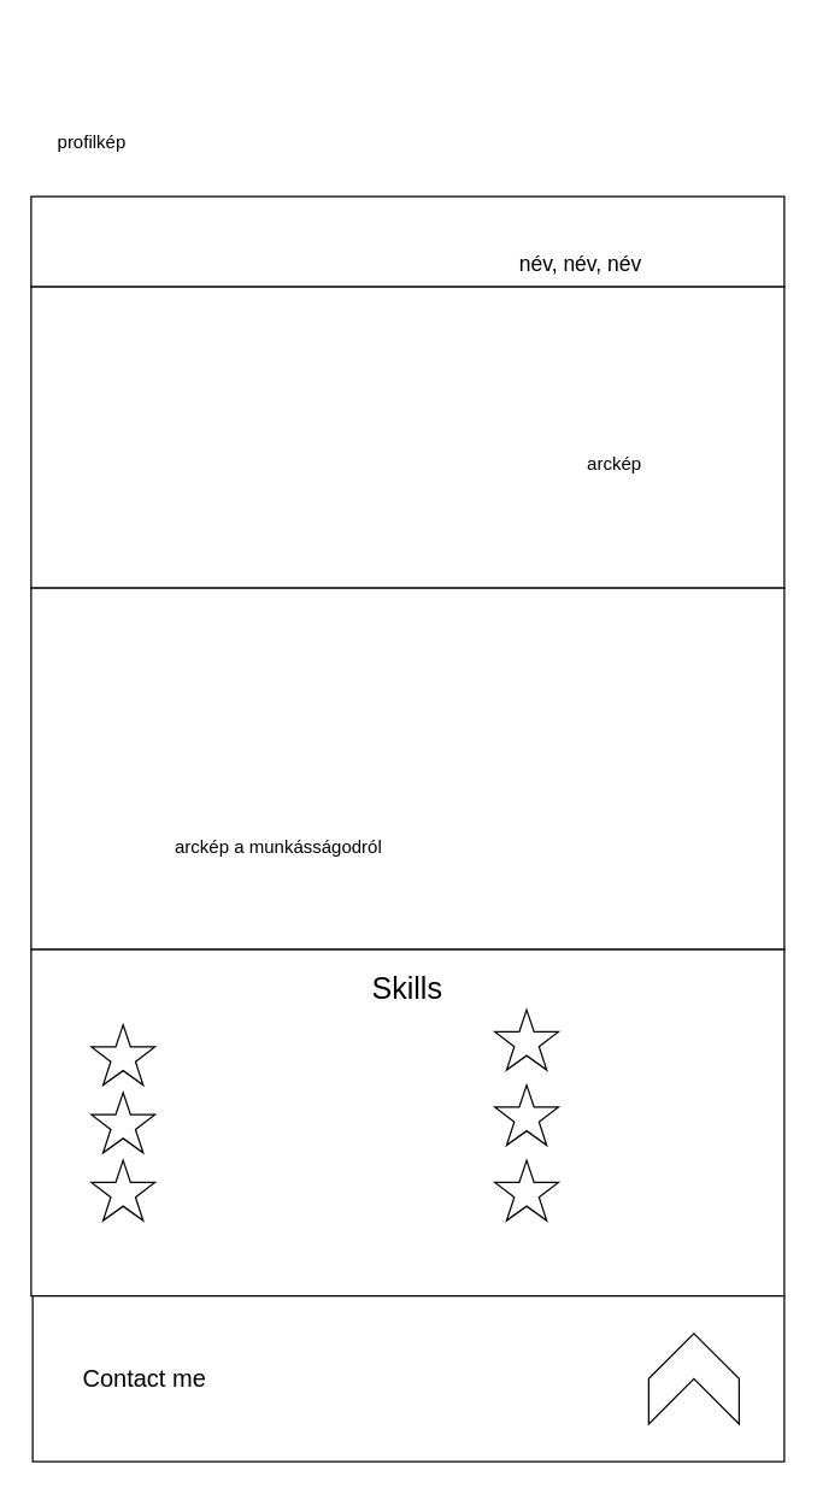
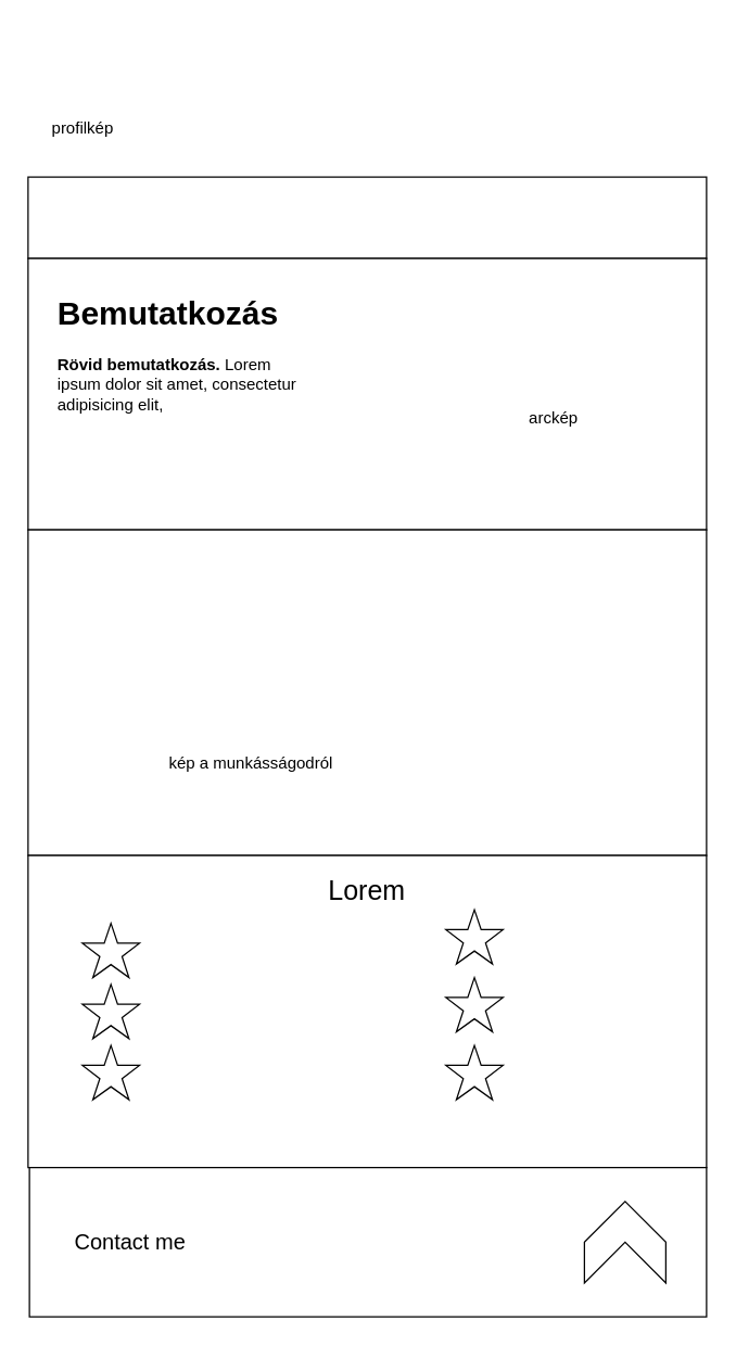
  <mxCell id="0" />
  <mxCell id="1" parent="0" />
  <mxCell id="2" value="" style="rounded=0;whiteSpace=wrap;html=1;" parent="1" vertex="1"><mxGeometry x="20" y="130" width="500" height="60" as="geometry" /></mxCell>
- <mxCell id="3" value="név, név, név" style="text;html=1;align=center;verticalAlign=middle;whiteSpace=wrap;rounded=0;fontSize=14;" parent="1" vertex="1"><mxGeometry x="290" y="160" width="190" height="30" as="geometry" /></mxCell>
  <mxCell id="4" value="" style="rounded=0;whiteSpace=wrap;html=1;" parent="1" vertex="1"><mxGeometry x="20" y="190" width="500" height="200" as="geometry" /></mxCell>
  <mxCell id="5" value="arckép" style="shape=image;html=1;verticalAlign=top;verticalLabelPosition=bottom;labelBackgroundColor=#ffffff;imageAspect=0;aspect=fixed;image=https://cdn4.iconfinder.com/data/icons/evil-icons-user-interface/64/picture-128.png" parent="1" vertex="1"><mxGeometry x="370" y="220" width="74" height="74" as="geometry" /></mxCell>
+ <mxCell id="6" value="&lt;h1 style=&quot;margin-top: 0px;&quot;&gt;Bemutatkozás&lt;br&gt;&lt;/h1&gt;&lt;p&gt;&lt;b&gt;Rövid bemutatkozás.&lt;/b&gt; Lorem ipsum dolor sit amet, consectetur adipisicing elit,&lt;br&gt;&lt;/p&gt;" style="text;html=1;whiteSpace=wrap;overflow=hidden;rounded=0;" parent="1" vertex="1"><mxGeometry x="40" y="210" width="180" height="120" as="geometry" /></mxCell>
  <mxCell id="7" value="&lt;div&gt;profilkép&lt;/div&gt;" style="shape=image;html=1;verticalAlign=top;verticalLabelPosition=bottom;labelBackgroundColor=#ffffff;imageAspect=0;aspect=fixed;image=https://cdn1.iconfinder.com/data/icons/social-media-outline-6/128/SocialMedia_Instagram-Outline-128.png" parent="1" vertex="1"><mxGeometry x="30" y="20" width="60" height="60" as="geometry" /></mxCell>
  <mxCell id="8" value="" style="rounded=0;whiteSpace=wrap;html=1;" parent="1" vertex="1"><mxGeometry x="20" y="390" width="500" height="240" as="geometry" /></mxCell>
- <mxCell id="9" value="arckép a munkásságodról" style="shape=image;html=1;verticalAlign=top;verticalLabelPosition=bottom;labelBackgroundColor=#ffffff;imageAspect=0;aspect=fixed;image=https://cdn4.iconfinder.com/data/icons/evil-icons-user-interface/64/picture-128.png" parent="1" vertex="1"><mxGeometry x="120" y="420" width="128" height="128" as="geometry" /></mxCell>
+ <mxCell id="9" value="kép a munkásságodról" style="shape=image;html=1;verticalAlign=top;verticalLabelPosition=bottom;labelBackgroundColor=#ffffff;imageAspect=0;aspect=fixed;image=https://cdn4.iconfinder.com/data/icons/evil-icons-user-interface/64/picture-128.png" parent="1" vertex="1"><mxGeometry x="120" y="420" width="128" height="128" as="geometry" /></mxCell>
  <mxCell id="10" value="" style="rounded=0;whiteSpace=wrap;html=1;" parent="1" vertex="1"><mxGeometry x="20" y="630" width="500" height="230" as="geometry" /></mxCell>
- <mxCell id="11" value="Skills" style="text;html=1;align=center;verticalAlign=middle;whiteSpace=wrap;rounded=0;fontSize=20;" parent="1" vertex="1"><mxGeometry x="200" y="640" width="140" height="30" as="geometry" /></mxCell>
+ <mxCell id="11" value="Lorem" style="text;html=1;align=center;verticalAlign=middle;whiteSpace=wrap;rounded=0;fontSize=20;" parent="1" vertex="1"><mxGeometry x="200" y="640" width="140" height="30" as="geometry" /></mxCell>
  <mxCell id="12" value="" style="verticalLabelPosition=bottom;verticalAlign=top;html=1;shape=mxgraph.basic.star" parent="1" vertex="1"><mxGeometry x="60" y="680" width="42.11" height="40" as="geometry" /></mxCell>
  <mxCell id="13" value="" style="verticalLabelPosition=bottom;verticalAlign=top;html=1;shape=mxgraph.basic.star" parent="1" vertex="1"><mxGeometry x="60" y="725" width="42.11" height="40" as="geometry" /></mxCell>
  <mxCell id="14" value="" style="verticalLabelPosition=bottom;verticalAlign=top;html=1;shape=mxgraph.basic.star" parent="1" vertex="1"><mxGeometry x="60" y="770" width="42.11" height="40" as="geometry" /></mxCell>
  <mxCell id="15" value="" style="verticalLabelPosition=bottom;verticalAlign=top;html=1;shape=mxgraph.basic.star" parent="1" vertex="1"><mxGeometry x="327.89" y="670" width="42.11" height="40" as="geometry" /></mxCell>
  <mxCell id="16" value="" style="verticalLabelPosition=bottom;verticalAlign=top;html=1;shape=mxgraph.basic.star" parent="1" vertex="1"><mxGeometry x="327.89" y="720" width="42.11" height="40" as="geometry" /></mxCell>
  <mxCell id="17" value="" style="verticalLabelPosition=bottom;verticalAlign=top;html=1;shape=mxgraph.basic.star" parent="1" vertex="1"><mxGeometry x="327.89" y="770" width="42.11" height="40" as="geometry" /></mxCell>
  <mxCell id="18" value="" style="rounded=0;whiteSpace=wrap;html=1;" parent="1" vertex="1"><mxGeometry x="21" y="860" width="499" height="110" as="geometry" /></mxCell>
  <mxCell id="19" value="&lt;font style=&quot;font-size: 16px;&quot;&gt;Contact me&lt;br&gt;&lt;/font&gt;" style="text;html=1;align=center;verticalAlign=middle;whiteSpace=wrap;rounded=0;" parent="1" vertex="1"><mxGeometry x="51" y="900" width="89" height="30" as="geometry" /></mxCell>
  <mxCell id="20" value="" style="html=1;shadow=0;dashed=0;align=center;verticalAlign=middle;shape=mxgraph.arrows2.arrow;dy=0;dx=30;notch=30;rotation=-90;" parent="1" vertex="1"><mxGeometry x="430" y="885" width="60" height="60" as="geometry" /></mxCell>
  <mxCell id="21" value="" style="shape=image;html=1;verticalAlign=top;verticalLabelPosition=bottom;labelBackgroundColor=#ffffff;imageAspect=0;aspect=fixed;image=https://cdn2.iconfinder.com/data/icons/user-interface-ui-1-set/64/link-chain-hyperlink-linked-internet-128.png" vertex="1" parent="1"><mxGeometry x="150" y="875" width="35" height="35" as="geometry" /></mxCell>
  <mxCell id="22" value="" style="shape=image;html=1;verticalAlign=top;verticalLabelPosition=bottom;labelBackgroundColor=#ffffff;imageAspect=0;aspect=fixed;image=https://cdn2.iconfinder.com/data/icons/user-interface-ui-1-set/64/link-chain-hyperlink-linked-internet-128.png" vertex="1" parent="1"><mxGeometry x="150" y="920" width="35" height="35" as="geometry" /></mxCell>
  <mxCell id="23" value="" style="shape=image;html=1;verticalAlign=top;verticalLabelPosition=bottom;labelBackgroundColor=#ffffff;imageAspect=0;aspect=fixed;image=https://cdn2.iconfinder.com/data/icons/user-interface-ui-1-set/64/link-chain-hyperlink-linked-internet-128.png" vertex="1" parent="1"><mxGeometry x="185" y="920" width="35" height="35" as="geometry" /></mxCell>
  <mxCell id="24" value="" style="shape=image;html=1;verticalAlign=top;verticalLabelPosition=bottom;labelBackgroundColor=#ffffff;imageAspect=0;aspect=fixed;image=https://cdn2.iconfinder.com/data/icons/user-interface-ui-1-set/64/link-chain-hyperlink-linked-internet-128.png" vertex="1" parent="1"><mxGeometry x="185" y="875" width="35" height="35" as="geometry" /></mxCell>
